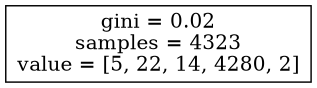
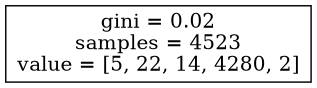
  digraph {
-   n1 [label="gini = 0.02\nsamples = 4323\nvalue = [5, 22, 14, 4280, 2]" shape=box]
+   n1 [label="gini = 0.02\nsamples = 4523\nvalue = [5, 22, 14, 4280, 2]" shape=box]
  }
